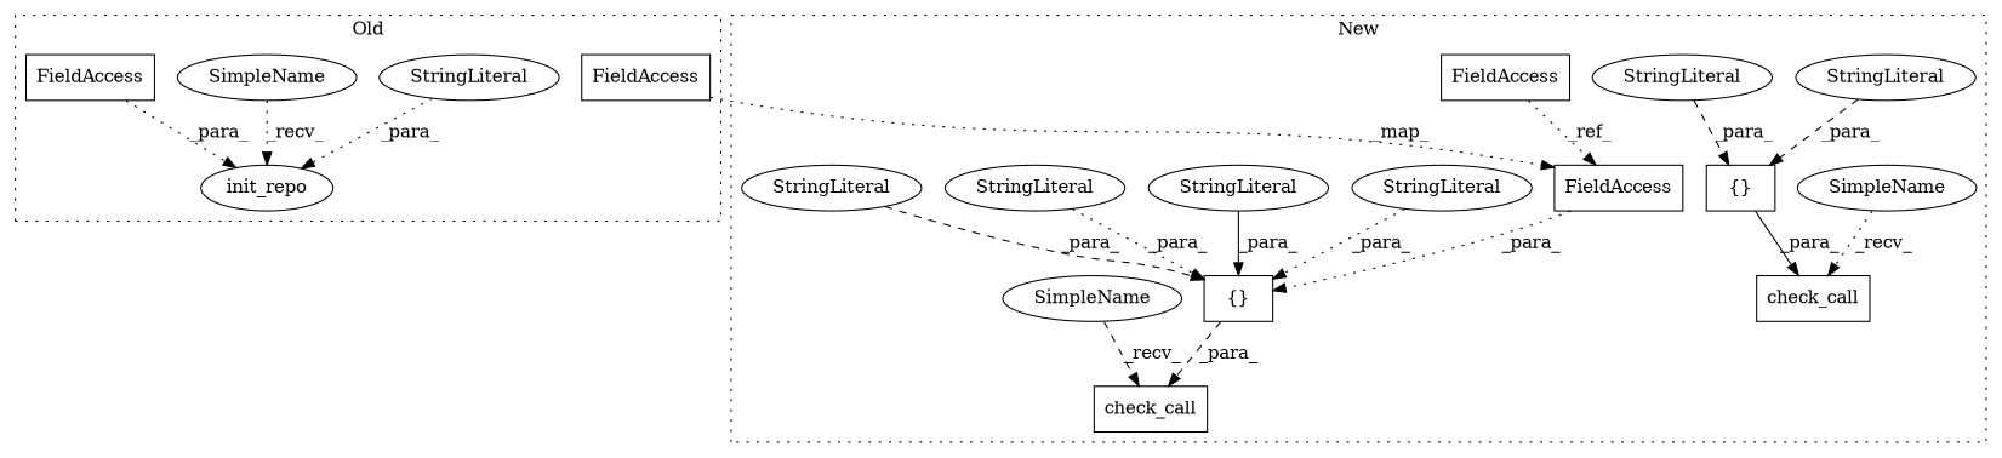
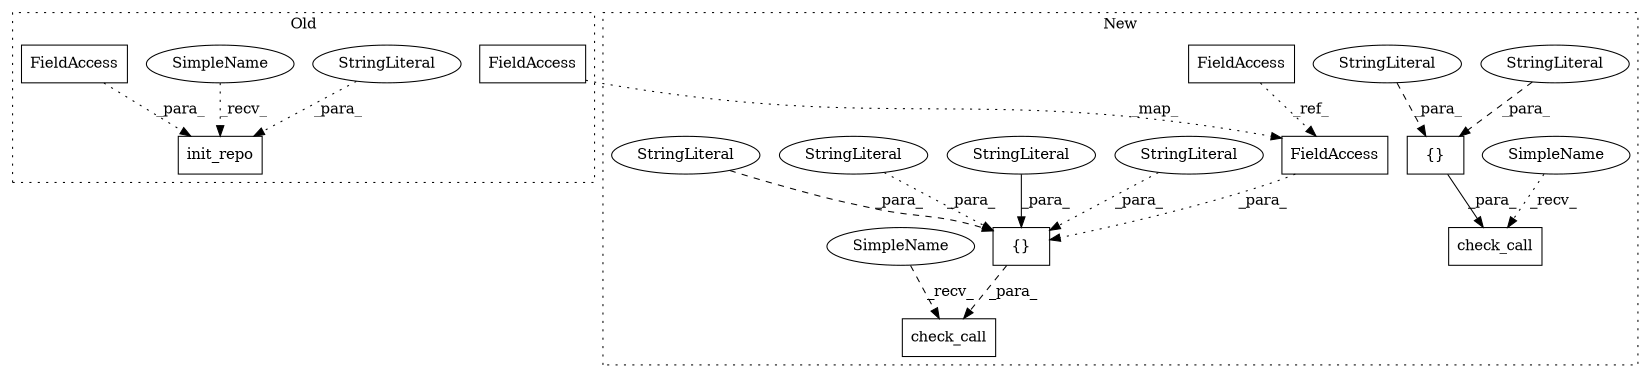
  digraph {
    node [a=45 l=10 shape=ellipse]
    edge [style=dotted]
-   n1 [a=32 l="10,1" label=init_repo s="3852,3881"]
+   n1 [a=32 l="10,1" label=init_repo s="3852,3881" shape=box]
    n2 [l=8 label=StringLiteral s=3862]
    n3 [a=42 l=3 label=SimpleName s=3848]
    n4 [a=22 label=FieldAccess s=3871 shape=box]
    n5 [a=22 label=FieldAccess s=3112 shape=box]
    n6 [a=4 l="1,1" label="{}" s="3499,3512" shape=box]
    n7 [a=32 l="11,1" label=check_call s="3476,3513" shape=box]
    n8 [a=32 l="11,1" label=check_call s="2775,2839" shape=box]
    n9 [a=4 l="1,1" label="{}" s="2798,2838" shape=box]
    n10 [a=22 label=FieldAccess s=2389 shape=box]
    n11 [l=7 label=StringLiteral s=2820]
    n12 [l=6 label=StringLiteral s=3506]
    n13 [l=8 label=StringLiteral s=2805]
    n14 [l=5 label=StringLiteral s=2814]
    n15 [l=5 label=StringLiteral s=2799]
    n16 [l=5 label=StringLiteral s=3500]
    n17 [a=42 label=SimpleName s=3465]
    n18 [a=42 label=SimpleName s=2764]
    n19 [a=22 label=FieldAccess s=2828 shape=box]
    subgraph cluster_1 {
      label=Old
      style=dotted
      n1
      n2
      n3
      n4
      n5
    }
    subgraph cluster_2 {
      label=New
      style=dotted
      n6
      n7
      n8
      n9
      n10
      n11
      n12
      n13
      n14
      n15
      n16
      n17
      n18
      n19
    }
    n2 -> n1 [label=_para_]
    n3 -> n1 [label=_recv_]
    n4 -> n1 [label=_para_]
    n5 -> n19 [label=_map_]
    n6 -> n7 [label=_para_ style=solid]
    n9 -> n8 [label=_para_ style=dashed]
    n10 -> n19 [label=_ref_]
    n11 -> n9 [label=_para_]
    n12 -> n6 [label=_para_ style=dashed]
    n13 -> n9 [label=_para_ style=solid]
    n14 -> n9 [label=_para_]
    n15 -> n9 [label=_para_ style=dashed]
    n16 -> n6 [label=_para_ style=dashed]
    n17 -> n7 [label=_recv_]
    n18 -> n8 [label=_recv_ style=dashed]
    n19 -> n9 [label=_para_]
  }
